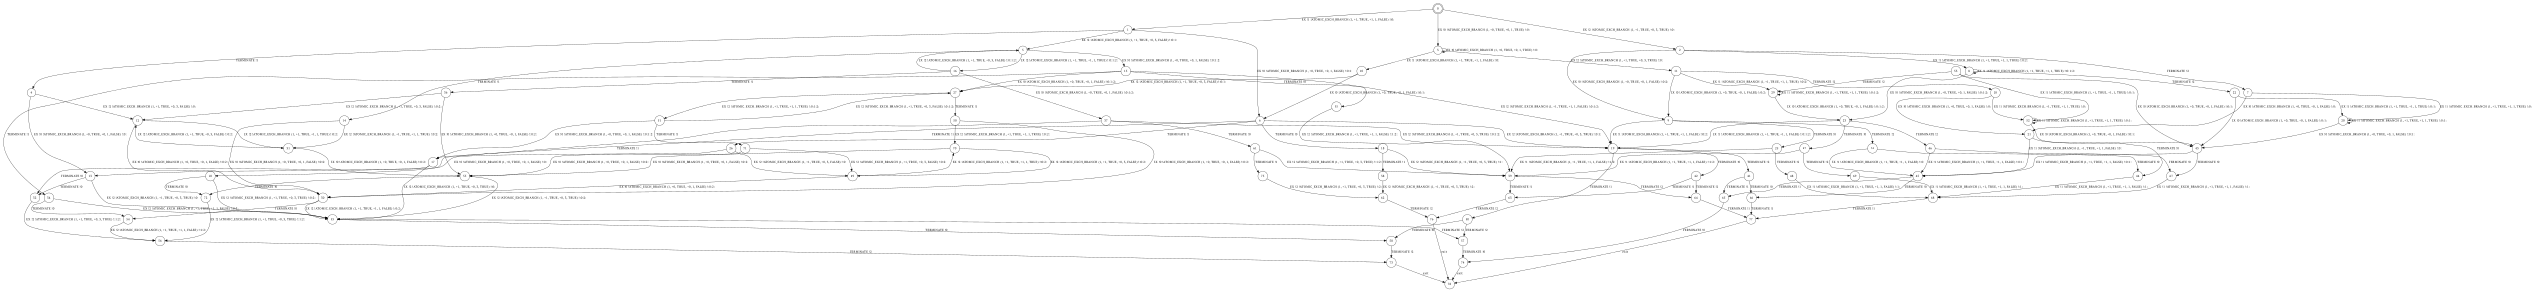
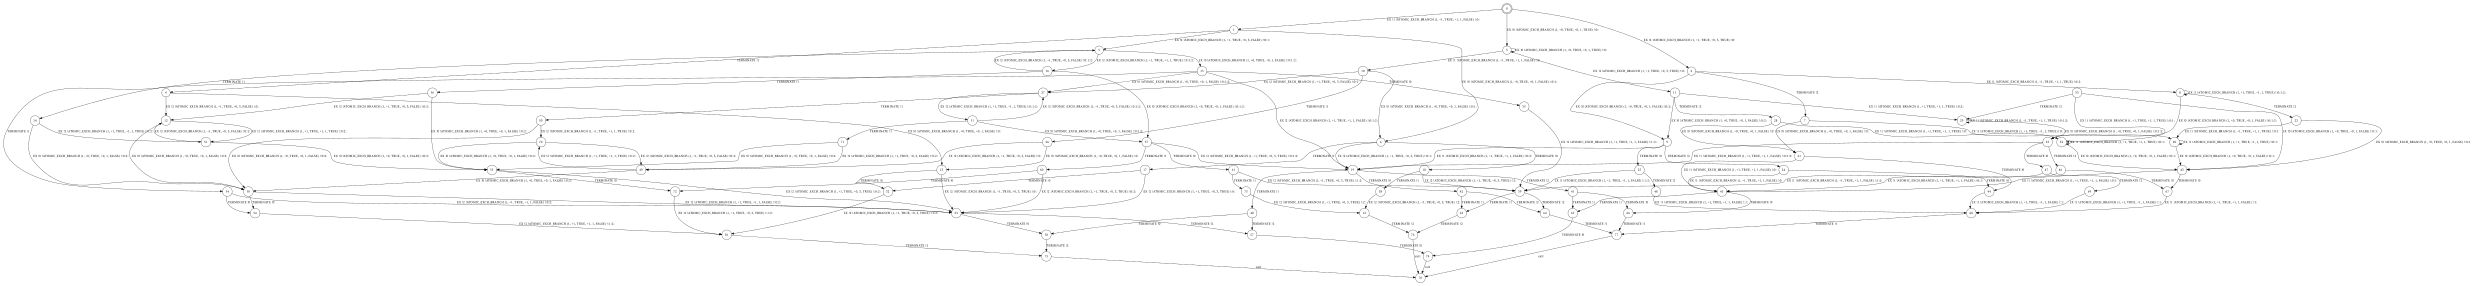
  digraph {
    fontname="PT Serif"
    node [fontname="PT Serif" shape=circle]
    edge [fontname="PT Serif"]
    0 [peripheries=2]
    1
    2
    3
    4
    5
    6
    7
    8
    9
    10
    11
    12
    13
    14
    15
    16
    17
    18
    19
    20
    21
    22
    23
    24
    25
    26
    27
    28
    29
    30
    31
    32
    33
    34
    35
    36
    37
    38
    39
    40
    41
    42
    43
    44
    45
    46
    47
    48
    49
    50
    51
    52
    54
    55
    56
    57
    58
    60
    61
    62
    63
    64
    65
    66
    67
    68
    69
    70
    71
    53
    72
    73
    74
    75
    76
    77
    78
    0 -> 1 [label="EX !1 !ATOMIC_EXCH_BRANCH (1, +1, TRUE, +1, 1, FALSE) !:0:"]
    0 -> 2 [label="EX !2 !ATOMIC_EXCH_BRANCH (1, +1, TRUE, +0, 3, TRUE) !:0:"]
    0 -> 3 [label="EX !0 !ATOMIC_EXCH_BRANCH (1, +0, TRUE, +0, 1, TRUE) !:0:"]
    1 -> 4 [label="TERMINATE !1"]
    1 -> 5 [label="EX !2 !ATOMIC_EXCH_BRANCH (1, +1, TRUE, +0, 3, FALSE) !:0:1:"]
    1 -> 6 [label="EX !0 !ATOMIC_EXCH_BRANCH (1, +0, TRUE, +0, 1, FALSE) !:0:1:"]
    2 -> 7 [label="TERMINATE !2"]
    2 -> 8 [label="EX !1 !ATOMIC_EXCH_BRANCH (1, +1, TRUE, +1, 1, TRUE) !:0:2:"]
    2 -> 9 [label="EX !0 !ATOMIC_EXCH_BRANCH (1, +0, TRUE, +0, 1, FALSE) !:0:2:"]
    3 -> 3 [label="EX !0 !ATOMIC_EXCH_BRANCH (1, +0, TRUE, +0, 1, TRUE) !:0:"]
    3 -> 10 [label="EX !1 !ATOMIC_EXCH_BRANCH (1, +1, TRUE, +1, 1, FALSE) !:0:"]
    3 -> 11 [label="EX !2 !ATOMIC_EXCH_BRANCH (1, +1, TRUE, +0, 3, TRUE) !:0:"]
    4 -> 12 [label="EX !2 !ATOMIC_EXCH_BRANCH (1, +1, TRUE, +0, 3, FALSE) !:0:"]
    4 -> 13 [label="EX !0 !ATOMIC_EXCH_BRANCH (1, +0, TRUE, +0, 1, FALSE) !:0:"]
    5 -> 14 [label="TERMINATE !1"]
    5 -> 15 [label="EX !0 !ATOMIC_EXCH_BRANCH (1, +0, TRUE, +0, 1, FALSE) !:0:1:2:"]
    5 -> 16 [label="EX !2 !ATOMIC_EXCH_BRANCH (1, +1, TRUE, +1, 1, TRUE) !:0:1:2:"]
    6 -> 17 [label="TERMINATE !1"]
    6 -> 18 [label="TERMINATE !0"]
    6 -> 19 [label="EX !2 !ATOMIC_EXCH_BRANCH (1, +1, TRUE, +0, 3, TRUE) !:0:1:"]
    7 -> 20 [label="EX !1 !ATOMIC_EXCH_BRANCH (1, +1, TRUE, +1, 1, TRUE) !:0:"]
    7 -> 21 [label="EX !0 !ATOMIC_EXCH_BRANCH (1, +0, TRUE, +0, 1, FALSE) !:0:"]
    8 -> 8 [label="EX !1 !ATOMIC_EXCH_BRANCH (1, +1, TRUE, +1, 1, TRUE) !:0:1:2:"]
    8 -> 22 [label="TERMINATE !2"]
    8 -> 23 [label="EX !0 !ATOMIC_EXCH_BRANCH (1, +0, TRUE, +0, 1, FALSE) !:0:1:2:"]
    9 -> 19 [label="EX !1 !ATOMIC_EXCH_BRANCH (1, +1, TRUE, +1, 1, FALSE) !:0:2:"]
    9 -> 24 [label="TERMINATE !2"]
    9 -> 25 [label="TERMINATE !0"]
    10 -> 6 [label="EX !0 !ATOMIC_EXCH_BRANCH (1, +0, TRUE, +0, 1, FALSE) !:0:1:"]
-   6 -> 26 [label="TERMINATE !1"]
+   10 -> 26 [label="TERMINATE !1"]
    10 -> 27 [label="EX !2 !ATOMIC_EXCH_BRANCH (1, +1, TRUE, +0, 3, FALSE) !:0:1:"]
    11 -> 9 [label="EX !0 !ATOMIC_EXCH_BRANCH (1, +0, TRUE, +0, 1, FALSE) !:0:2:"]
    11 -> 28 [label="TERMINATE !2"]
    11 -> 29 [label="EX !1 !ATOMIC_EXCH_BRANCH (1, +1, TRUE, +1, 1, TRUE) !:0:2:"]
    12 -> 30 [label="EX !0 !ATOMIC_EXCH_BRANCH (1, +0, TRUE, +0, 1, FALSE) !:0:2:"]
    12 -> 31 [label="EX !2 !ATOMIC_EXCH_BRANCH (1, +1, TRUE, +1, 1, TRUE) !:0:2:"]
    13 -> 32 [label="TERMINATE !0"]
    13 -> 33 [label="EX !2 !ATOMIC_EXCH_BRANCH (1, +1, TRUE, +0, 3, TRUE) !:0:"]
    14 -> 30 [label="EX !0 !ATOMIC_EXCH_BRANCH (1, +0, TRUE, +0, 1, FALSE) !:0:2:"]
    14 -> 31 [label="EX !2 !ATOMIC_EXCH_BRANCH (1, +1, TRUE, +1, 1, TRUE) !:0:2:"]
    15 -> 19 [label="EX !2 !ATOMIC_EXCH_BRANCH (1, +1, TRUE, +1, 1, FALSE) !:0:1:2:"]
    15 -> 27 [label="EX !0 !ATOMIC_EXCH_BRANCH (1, +0, TRUE, +0, 1, FALSE) !:0:1:2:"]
    15 -> 34 [label="TERMINATE !1"]
    15 -> 35 [label="TERMINATE !0"]
    16 -> 5 [label="EX !2 !ATOMIC_EXCH_BRANCH (1, +1, TRUE, +0, 3, FALSE) !:0:1:2:"]
    16 -> 36 [label="TERMINATE !1"]
    16 -> 37 [label="EX !0 !ATOMIC_EXCH_BRANCH (1, +0, TRUE, +0, 1, FALSE) !:0:1:2:"]
    17 -> 32 [label="TERMINATE !0"]
    17 -> 33 [label="EX !2 !ATOMIC_EXCH_BRANCH (1, +1, TRUE, +0, 3, TRUE) !:0:"]
    18 -> 38 [label="TERMINATE !1"]
    18 -> 39 [label="EX !2 !ATOMIC_EXCH_BRANCH (1, +1, TRUE, +0, 3, TRUE) !:1:"]
    19 -> 40 [label="TERMINATE !1"]
    19 -> 41 [label="TERMINATE !2"]
    19 -> 42 [label="TERMINATE !0"]
    20 -> 20 [label="EX !1 !ATOMIC_EXCH_BRANCH (1, +1, TRUE, +1, 1, TRUE) !:0:1:"]
    20 -> 43 [label="EX !0 !ATOMIC_EXCH_BRANCH (1, +0, TRUE, +0, 1, FALSE) !:0:1:"]
    21 -> 44 [label="TERMINATE !0"]
    21 -> 45 [label="EX !1 !ATOMIC_EXCH_BRANCH (1, +1, TRUE, +1, 1, FALSE) !:0:"]
    22 -> 20 [label="EX !1 !ATOMIC_EXCH_BRANCH (1, +1, TRUE, +1, 1, TRUE) !:0:1:"]
    22 -> 43 [label="EX !0 !ATOMIC_EXCH_BRANCH (1, +0, TRUE, +0, 1, FALSE) !:0:1:"]
    23 -> 19 [label="EX !1 !ATOMIC_EXCH_BRANCH (1, +1, TRUE, +1, 1, FALSE) !:0:1:2:"]
    23 -> 46 [label="TERMINATE !2"]
    23 -> 47 [label="TERMINATE !0"]
    24 -> 44 [label="TERMINATE !0"]
    24 -> 45 [label="EX !1 !ATOMIC_EXCH_BRANCH (1, +1, TRUE, +1, 1, FALSE) !:0:"]
    25 -> 39 [label="EX !1 !ATOMIC_EXCH_BRANCH (1, +1, TRUE, +1, 1, FALSE) !:1:2:"]
    25 -> 48 [label="TERMINATE !2"]
    26 -> 13 [label="EX !0 !ATOMIC_EXCH_BRANCH (1, +0, TRUE, +0, 1, FALSE) !:0:"]
    26 -> 49 [label="EX !2 !ATOMIC_EXCH_BRANCH (1, +1, TRUE, +0, 3, FALSE) !:0:"]
    27 -> 50 [label="TERMINATE !1"]
    27 -> 51 [label="EX !2 !ATOMIC_EXCH_BRANCH (1, +1, TRUE, +1, 1, TRUE) !:0:1:2:"]
    28 -> 21 [label="EX !0 !ATOMIC_EXCH_BRANCH (1, +0, TRUE, +0, 1, FALSE) !:0:"]
    28 -> 52 [label="EX !1 !ATOMIC_EXCH_BRANCH (1, +1, TRUE, +1, 1, TRUE) !:0:"]
    29 -> 23 [label="EX !0 !ATOMIC_EXCH_BRANCH (1, +0, TRUE, +0, 1, FALSE) !:0:1:2:"]
    29 -> 29 [label="EX !1 !ATOMIC_EXCH_BRANCH (1, +1, TRUE, +1, 1, TRUE) !:0:1:2:"]
    30 -> 33 [label="EX !2 !ATOMIC_EXCH_BRANCH (1, +1, TRUE, +1, 1, FALSE) !:0:2:"]
    30 -> 54 [label="TERMINATE !0"]
    31 -> 12 [label="EX !2 !ATOMIC_EXCH_BRANCH (1, +1, TRUE, +0, 3, FALSE) !:0:2:"]
    31 -> 55 [label="EX !0 !ATOMIC_EXCH_BRANCH (1, +0, TRUE, +0, 1, FALSE) !:0:2:"]
    32 -> 56 [label="EX !2 !ATOMIC_EXCH_BRANCH (1, +1, TRUE, +0, 3, TRUE) !:1:2:"]
    33 -> 57 [label="TERMINATE !2"]
    33 -> 58 [label="TERMINATE !0"]
    34 -> 33 [label="EX !2 !ATOMIC_EXCH_BRANCH (1, +1, TRUE, +1, 1, FALSE) !:0:2:"]
    34 -> 54 [label="TERMINATE !0"]
    35 -> 39 [label="EX !2 !ATOMIC_EXCH_BRANCH (1, +1, TRUE, +1, 1, FALSE) !:1:2:"]
    36 -> 12 [label="EX !2 !ATOMIC_EXCH_BRANCH (1, +1, TRUE, +0, 3, FALSE) !:0:2:"]
    36 -> 55 [label="EX !0 !ATOMIC_EXCH_BRANCH (1, +0, TRUE, +0, 1, FALSE) !:0:2:"]
    37 -> 19 [label="EX !2 !ATOMIC_EXCH_BRANCH (1, +1, TRUE, +0, 3, TRUE) !:0:1:2:"]
    37 -> 60 [label="TERMINATE !1"]
    37 -> 61 [label="TERMINATE !0"]
    38 -> 62 [label="EX !2 !ATOMIC_EXCH_BRANCH (1, +1, TRUE, +0, 3, TRUE) !:2:"]
    39 -> 63 [label="TERMINATE !1"]
    39 -> 64 [label="TERMINATE !2"]
    40 -> 57 [label="TERMINATE !2"]
    40 -> 58 [label="TERMINATE !0"]
    41 -> 65 [label="TERMINATE !1"]
    41 -> 66 [label="TERMINATE !0"]
    42 -> 63 [label="TERMINATE !1"]
    42 -> 64 [label="TERMINATE !2"]
    43 -> 45 [label="EX !1 !ATOMIC_EXCH_BRANCH (1, +1, TRUE, +1, 1, FALSE) !:0:1:"]
    43 -> 67 [label="TERMINATE !0"]
    44 -> 68 [label="EX !1 !ATOMIC_EXCH_BRANCH (1, +1, TRUE, +1, 1, FALSE) !:1:"]
    45 -> 65 [label="TERMINATE !1"]
    45 -> 66 [label="TERMINATE !0"]
    46 -> 45 [label="EX !1 !ATOMIC_EXCH_BRANCH (1, +1, TRUE, +1, 1, FALSE) !:0:1:"]
    46 -> 67 [label="TERMINATE !0"]
    47 -> 39 [label="EX !1 !ATOMIC_EXCH_BRANCH (1, +1, TRUE, +1, 1, FALSE) !:1:2:"]
    47 -> 69 [label="TERMINATE !2"]
    48 -> 68 [label="EX !1 !ATOMIC_EXCH_BRANCH (1, +1, TRUE, +1, 1, FALSE) !:1:"]
    49 -> 30 [label="EX !0 !ATOMIC_EXCH_BRANCH (1, +0, TRUE, +0, 1, FALSE) !:0:2:"]
    49 -> 70 [label="EX !2 !ATOMIC_EXCH_BRANCH (1, +1, TRUE, +1, 1, TRUE) !:0:2:"]
    50 -> 30 [label="EX !0 !ATOMIC_EXCH_BRANCH (1, +0, TRUE, +0, 1, FALSE) !:0:2:"]
    50 -> 70 [label="EX !2 !ATOMIC_EXCH_BRANCH (1, +1, TRUE, +1, 1, TRUE) !:0:2:"]
    51 -> 27 [label="EX !2 !ATOMIC_EXCH_BRANCH (1, +1, TRUE, +0, 3, FALSE) !:0:1:2:"]
-   51 -> 17 [label="EX !0 !ATOMIC_EXCH_BRANCH (1, +0, TRUE, +0, 1, FALSE) !:0:1:2:"]
+   51 -> 37 [label="EX !0 !ATOMIC_EXCH_BRANCH (1, +0, TRUE, +0, 1, FALSE) !:0:1:2:"]
    51 -> 71 [label="TERMINATE !1"]
    52 -> 43 [label="EX !0 !ATOMIC_EXCH_BRANCH (1, +0, TRUE, +0, 1, FALSE) !:0:1:"]
    52 -> 52 [label="EX !1 !ATOMIC_EXCH_BRANCH (1, +1, TRUE, +1, 1, TRUE) !:0:1:"]
    54 -> 56 [label="EX !2 !ATOMIC_EXCH_BRANCH (1, +1, TRUE, +1, 1, FALSE) !:1:2:"]
    55 -> 33 [label="EX !2 !ATOMIC_EXCH_BRANCH (1, +1, TRUE, +0, 3, TRUE) !:0:2:"]
    55 -> 72 [label="TERMINATE !0"]
    56 -> 73 [label="TERMINATE !2"]
    57 -> 74 [label="TERMINATE !0"]
    58 -> 73 [label="TERMINATE !2"]
    60 -> 33 [label="EX !2 !ATOMIC_EXCH_BRANCH (1, +1, TRUE, +0, 3, TRUE) !:0:2:"]
    60 -> 72 [label="TERMINATE !0"]
    61 -> 39 [label="EX !2 !ATOMIC_EXCH_BRANCH (1, +1, TRUE, +0, 3, TRUE) !:1:2:"]
    61 -> 75 [label="TERMINATE !1"]
    62 -> 76 [label="TERMINATE !2"]
    63 -> 76 [label="TERMINATE !2"]
    64 -> 77 [label="TERMINATE !1"]
    65 -> 74 [label="TERMINATE !0"]
    66 -> 77 [label="TERMINATE !1"]
    67 -> 68 [label="EX !1 !ATOMIC_EXCH_BRANCH (1, +1, TRUE, +1, 1, FALSE) !:1:"]
    68 -> 77 [label="TERMINATE !1"]
    69 -> 68 [label="EX !1 !ATOMIC_EXCH_BRANCH (1, +1, TRUE, +1, 1, FALSE) !:1:"]
    70 -> 49 [label="EX !2 !ATOMIC_EXCH_BRANCH (1, +1, TRUE, +0, 3, FALSE) !:0:2:"]
    70 -> 55 [label="EX !0 !ATOMIC_EXCH_BRANCH (1, +0, TRUE, +0, 1, FALSE) !:0:2:"]
    71 -> 49 [label="EX !2 !ATOMIC_EXCH_BRANCH (1, +1, TRUE, +0, 3, FALSE) !:0:2:"]
    71 -> 55 [label="EX !0 !ATOMIC_EXCH_BRANCH (1, +0, TRUE, +0, 1, FALSE) !:0:2:"]
    53 -> 29 [label="TERMINATE !2"]
    53 -> 43 [label="EX !0 !ATOMIC_EXCH_BRANCH (1, +0, TRUE, +0, 1, FALSE) !:0:1:"]
    53 -> 52 [label="EX !1 !ATOMIC_EXCH_BRANCH (1, +1, TRUE, +1, 1, TRUE) !:0:1:"]
    72 -> 56 [label="EX !2 !ATOMIC_EXCH_BRANCH (1, +1, TRUE, +0, 3, TRUE) !:1:2:"]
    73 -> 78 [label=exit]
    74 -> 78 [label=exit]
    75 -> 62 [label="EX !2 !ATOMIC_EXCH_BRANCH (1, +1, TRUE, +0, 3, TRUE) !:2:"]
    76 -> 78 [label=exit]
    77 -> 78 [label=exit]
  }
